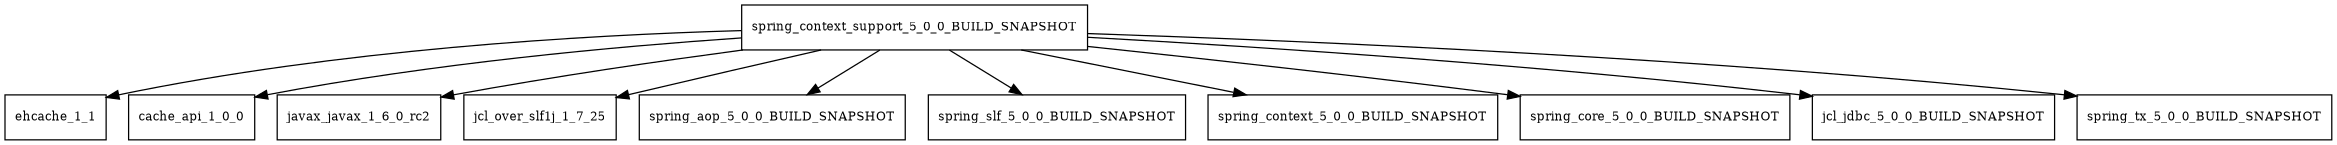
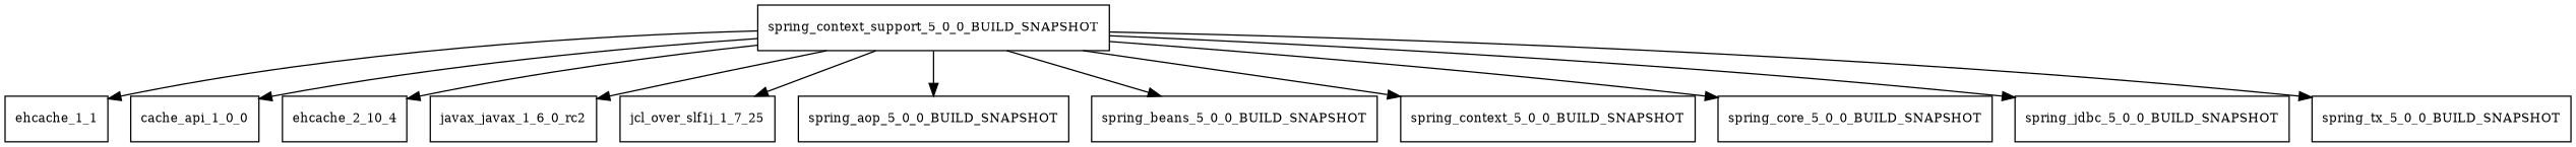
  digraph {
    node [fontsize=10.0 shape=box]
    n1 [label=ehcache_1_1]
    spring_context_support_5_0_0_BUILD_SNAPSHOT
    cache_api_1_0_0
+   ehcache_2_10_4
    n5 [label=javax_javax_1_6_0_rc2]
    n6 [label=jcl_over_slf1j_1_7_25]
    spring_aop_5_0_0_BUILD_SNAPSHOT
-   spring_beans_5_0_0_BUILD_SNAPSHOT [label=spring_slf_5_0_0_BUILD_SNAPSHOT]
+   spring_beans_5_0_0_BUILD_SNAPSHOT
    spring_context_5_0_0_BUILD_SNAPSHOT
    spring_core_5_0_0_BUILD_SNAPSHOT
-   spring_jdbc_5_0_0_BUILD_SNAPSHOT [label=jcl_jdbc_5_0_0_BUILD_SNAPSHOT]
+   spring_jdbc_5_0_0_BUILD_SNAPSHOT
    spring_tx_5_0_0_BUILD_SNAPSHOT
    spring_context_support_5_0_0_BUILD_SNAPSHOT -> n1
    spring_context_support_5_0_0_BUILD_SNAPSHOT -> cache_api_1_0_0
+   spring_context_support_5_0_0_BUILD_SNAPSHOT -> ehcache_2_10_4
    spring_context_support_5_0_0_BUILD_SNAPSHOT -> n5
    spring_context_support_5_0_0_BUILD_SNAPSHOT -> n6
    spring_context_support_5_0_0_BUILD_SNAPSHOT -> spring_aop_5_0_0_BUILD_SNAPSHOT
    spring_context_support_5_0_0_BUILD_SNAPSHOT -> spring_beans_5_0_0_BUILD_SNAPSHOT
    spring_context_support_5_0_0_BUILD_SNAPSHOT -> spring_context_5_0_0_BUILD_SNAPSHOT
    spring_context_support_5_0_0_BUILD_SNAPSHOT -> spring_core_5_0_0_BUILD_SNAPSHOT
    spring_context_support_5_0_0_BUILD_SNAPSHOT -> spring_jdbc_5_0_0_BUILD_SNAPSHOT
    spring_context_support_5_0_0_BUILD_SNAPSHOT -> spring_tx_5_0_0_BUILD_SNAPSHOT
  }
